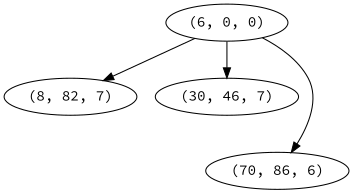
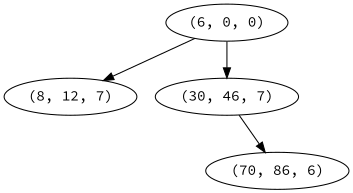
  digraph {
    fontname="Source Code Pro"
    node [fontname="Source Code Pro"]
    edge [fontname="Source Code Pro"]
    n1 [label="(6, 0, 0)"]
-   "(8, 12, 7)" [label="(8, 82, 7)"]
+   "(8, 12, 7)"
    "(30, 46, 7)"
    "(70, 86, 6)"
    n1 -> "(8, 12, 7)"
    n1 -> "(30, 46, 7)"
-   n1 -> "(70, 86, 6)"
+   "(30, 46, 7)" -> "(70, 86, 6)"
  }
